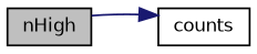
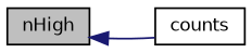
  digraph {
    rankdir=LR
    node [color=black fontname=Helvetica fontsize=10 shape=record]
    n1 [fillcolor=grey75 fontcolor=black height=0.2 label=nHigh style=filled width=0.4]
    n2 [height=0.2 label=counts width=0.4]
-   n2 -> n1 [color=midnightblue dir=back fontname=Helvetica fontsize=10 labelfontname=Helvetica labelfontsize=10 style=solid]
+   n1 -> n2 [color=midnightblue dir=back fontname=Helvetica fontsize=10 labelfontname=Helvetica labelfontsize=10 style=solid]
  }
